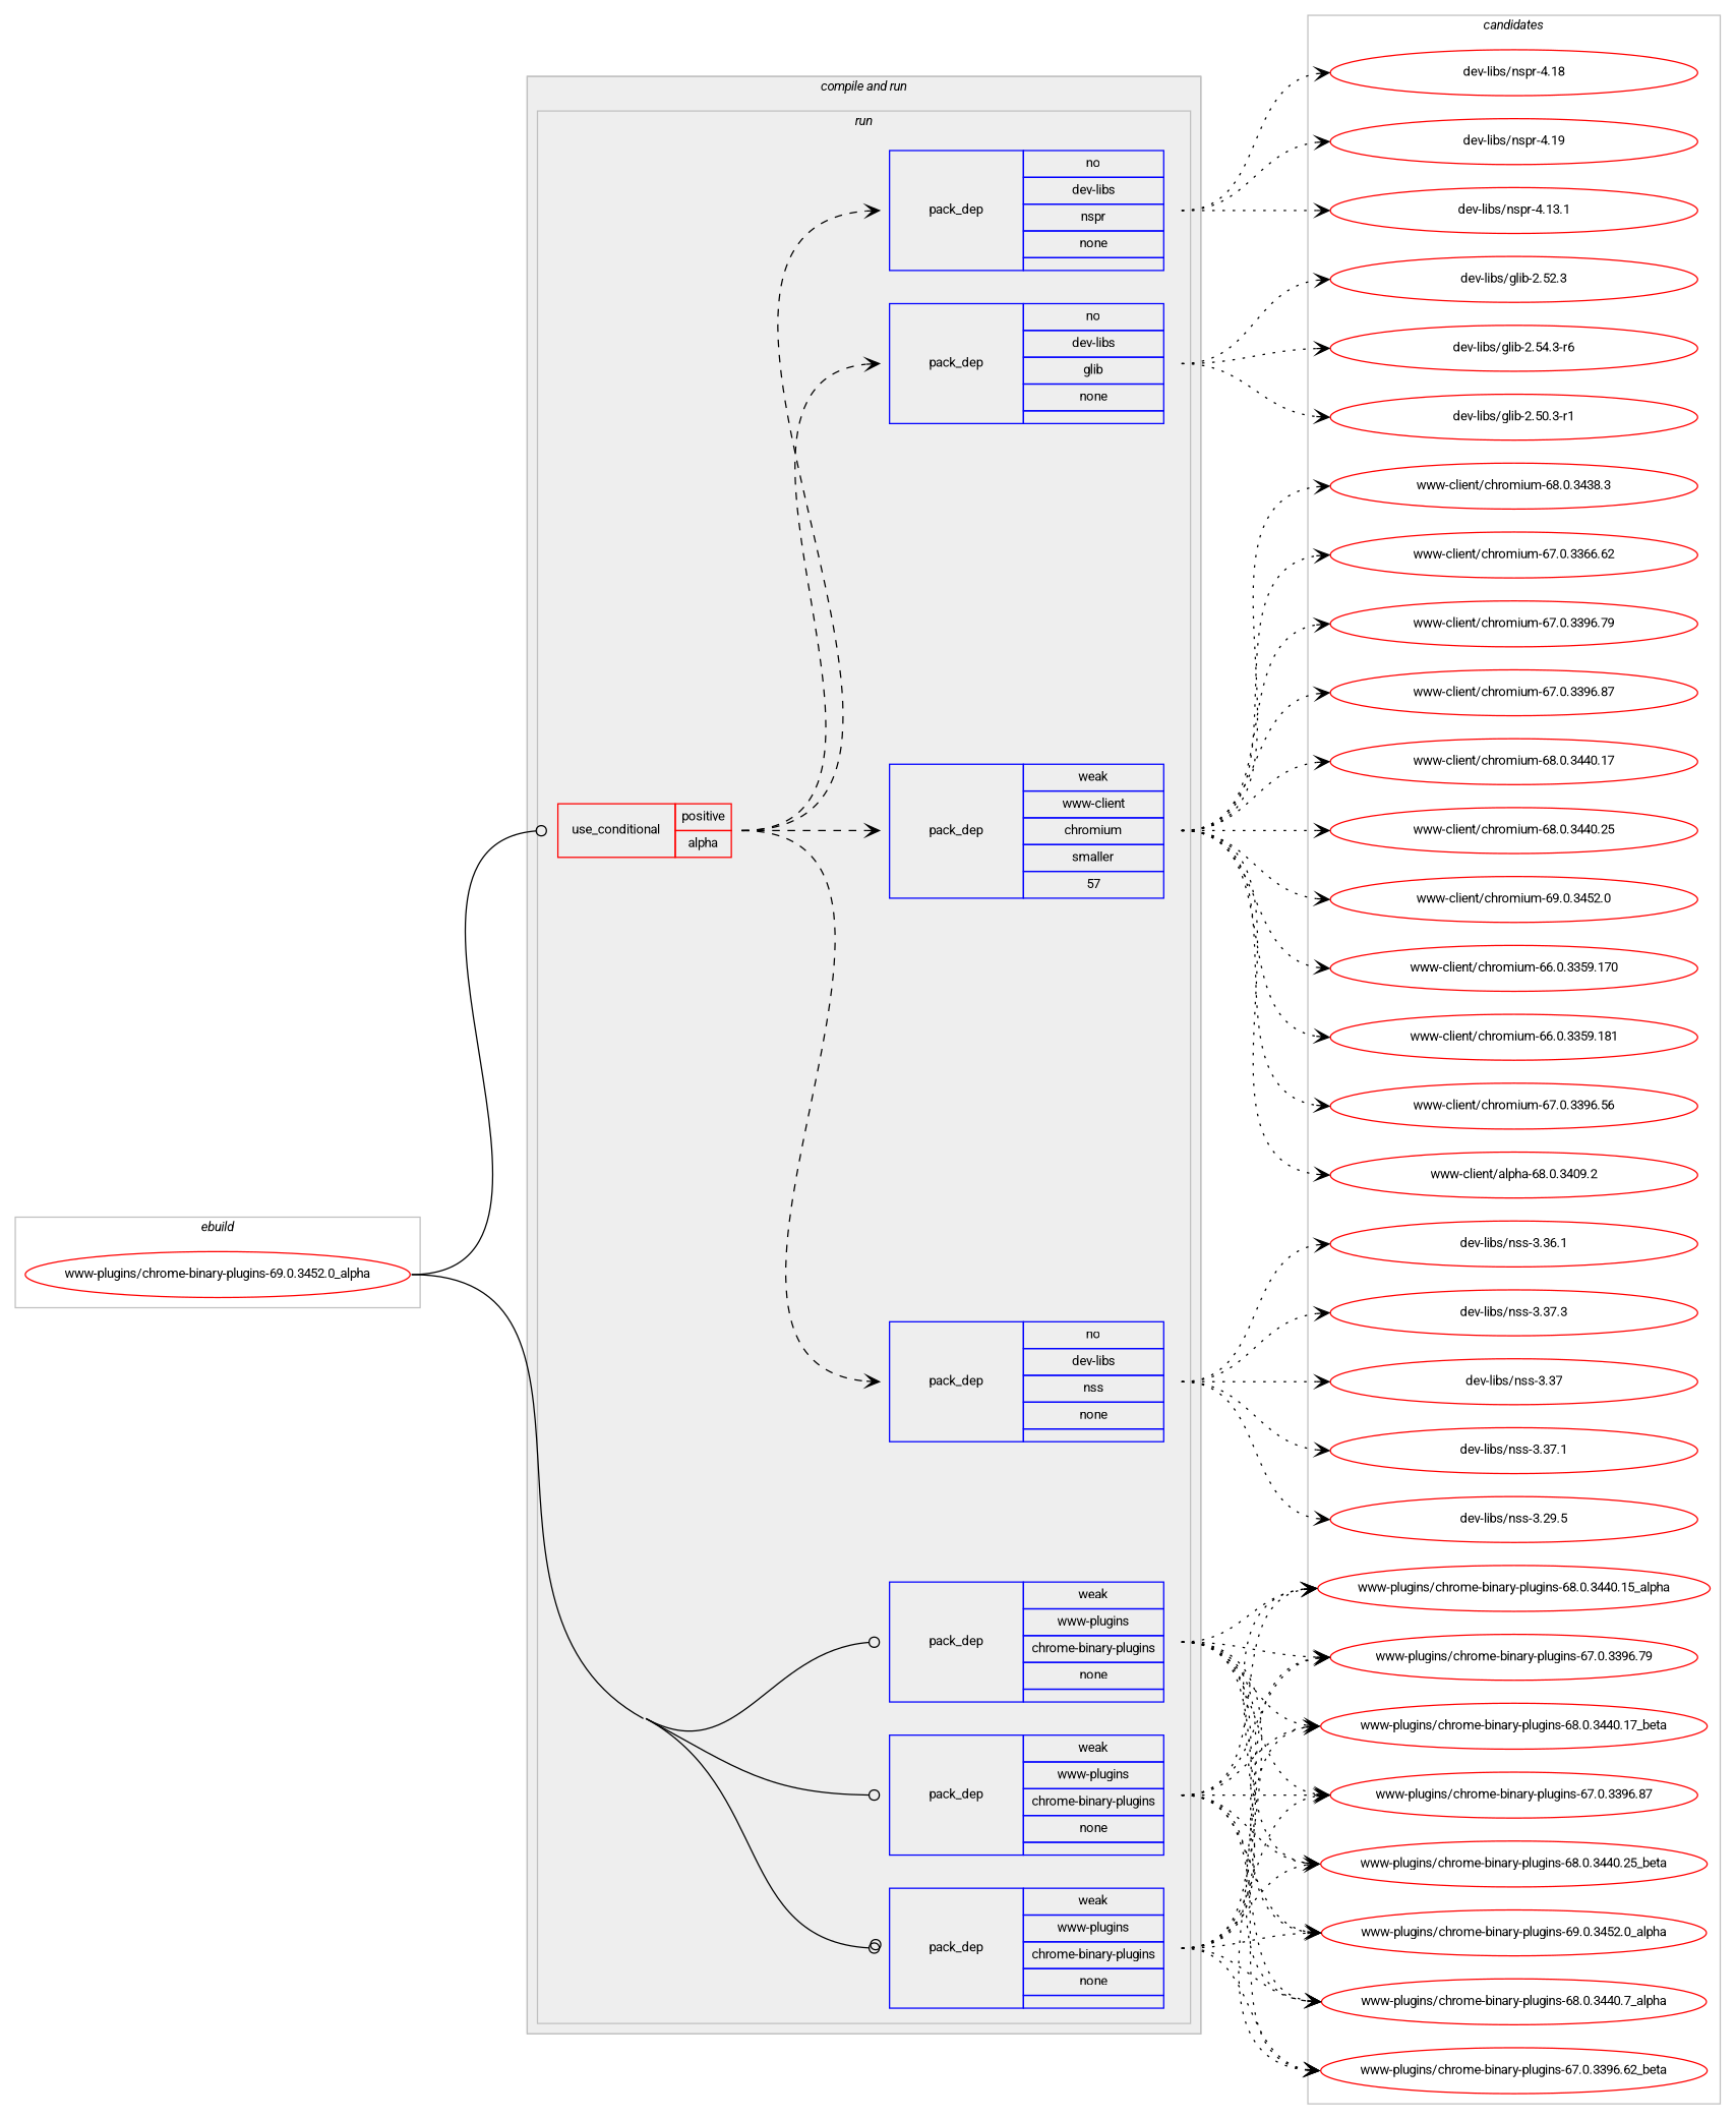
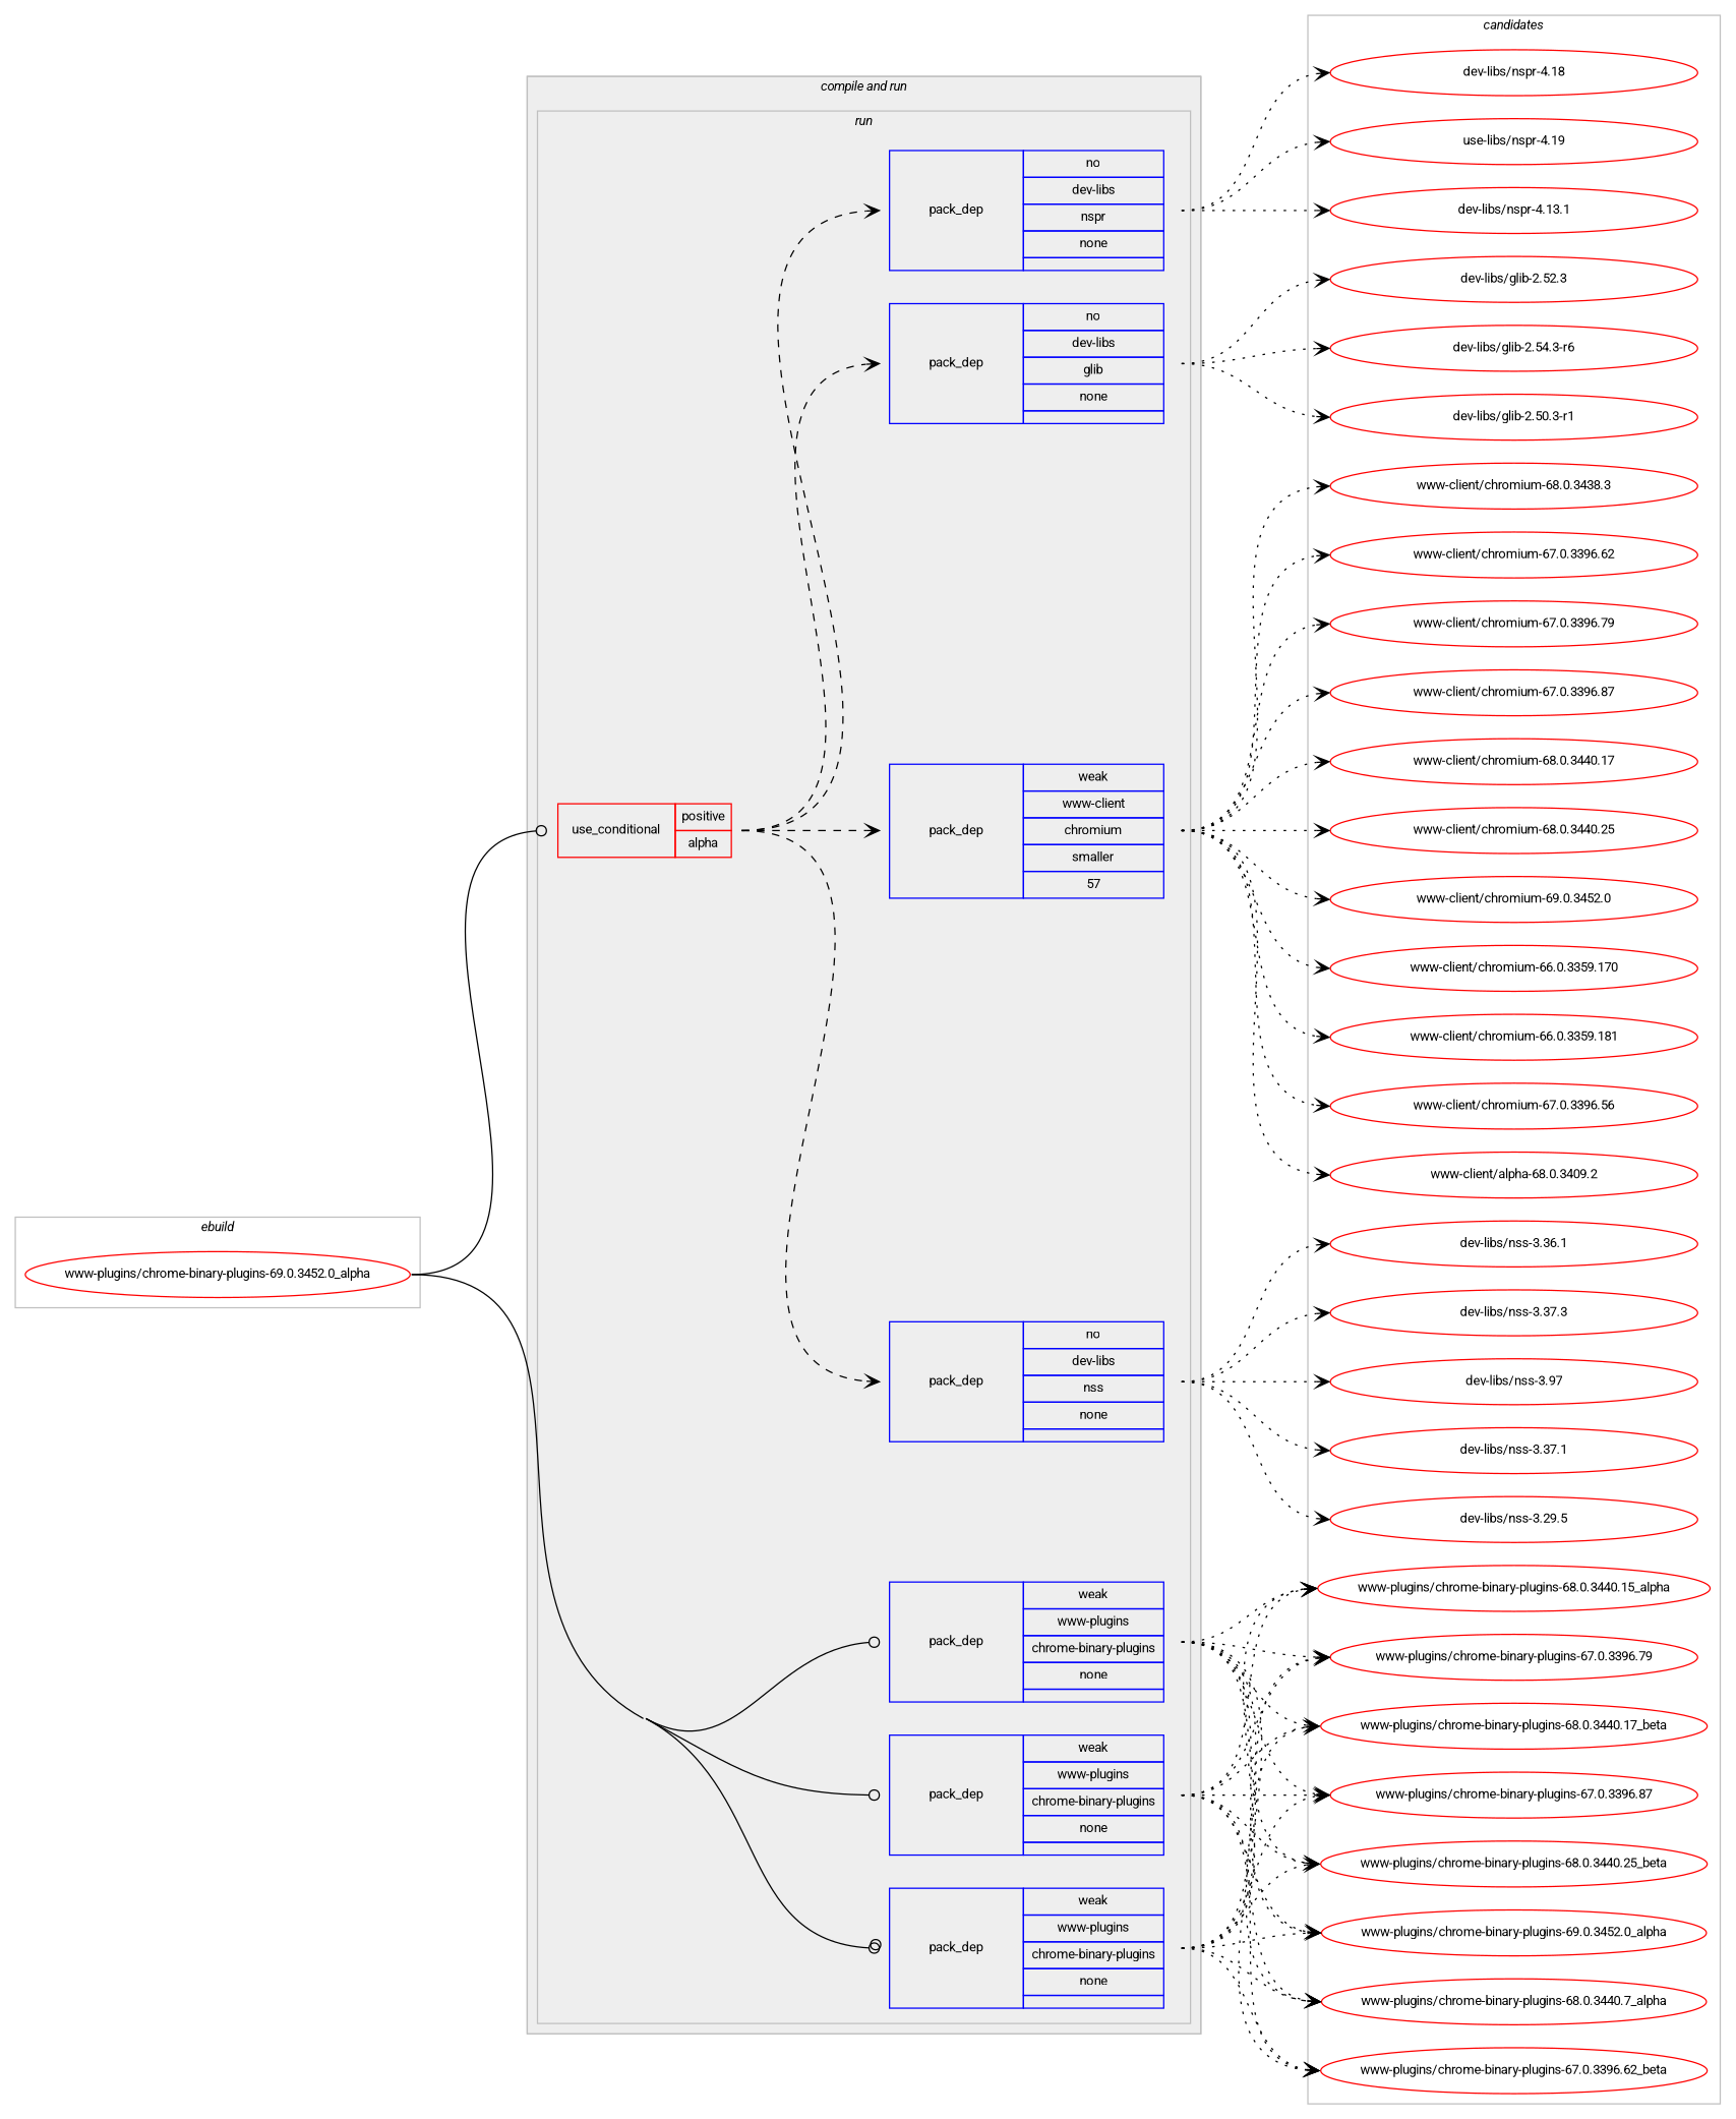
  digraph {
    compound=true
    concentrate=true
    fontname=Roboto
    fontsize=10
    newrank=true
    rankdir=LR
    ranksep=1.5
    node [color=red fontname=Roboto fontsize=10]
    edge [arrowhead=vee fontname=Roboto headport=w style=dotted tailport=e weight=100]
    n1 [label="www-plugins/chrome-binary-plugins-69.0.3452.0_alpha" width=4]
    n2 [color=blue label=<<TABLE BORDER="0" CELLBORDER="1" CELLSPACING="0" CELLPADDING="4" WIDTH="220"><TR><TD ROWSPAN="6" CELLPADDING="30">pack_dep</TD></TR><TR><TD WIDTH="110">no</TD></TR><TR><TD>dev-libs</TD></TR><TR><TD>glib</TD></TR><TR><TD>none</TD></TR><TR><TD></TD></TR></TABLE>> shape=none]
    n3 [color=blue label=<<TABLE BORDER="0" CELLBORDER="1" CELLSPACING="0" CELLPADDING="4" WIDTH="220"><TR><TD ROWSPAN="6" CELLPADDING="30">pack_dep</TD></TR><TR><TD WIDTH="110">no</TD></TR><TR><TD>dev-libs</TD></TR><TR><TD>nspr</TD></TR><TR><TD>none</TD></TR><TR><TD></TD></TR></TABLE>> shape=none]
    n4 [color=blue label=<<TABLE BORDER="0" CELLBORDER="1" CELLSPACING="0" CELLPADDING="4" WIDTH="220"><TR><TD ROWSPAN="6" CELLPADDING="30">pack_dep</TD></TR><TR><TD WIDTH="110">no</TD></TR><TR><TD>dev-libs</TD></TR><TR><TD>nss</TD></TR><TR><TD>none</TD></TR><TR><TD></TD></TR></TABLE>> shape=none]
    n5 [color=blue label=<<TABLE BORDER="0" CELLBORDER="1" CELLSPACING="0" CELLPADDING="4" WIDTH="220"><TR><TD ROWSPAN="6" CELLPADDING="30">pack_dep</TD></TR><TR><TD WIDTH="110">weak</TD></TR><TR><TD>www-client</TD></TR><TR><TD>chromium</TD></TR><TR><TD>smaller</TD></TR><TR><TD>57</TD></TR></TABLE>> shape=none]
    n6 [label=<<TABLE BORDER="0" CELLBORDER="1" CELLSPACING="0" CELLPADDING="4"><TR><TD ROWSPAN="3" CELLPADDING="10">use_conditional</TD></TR><TR><TD>positive</TD></TR><TR><TD>alpha</TD></TR></TABLE>> shape=none]
    n7 [color=blue label=<<TABLE BORDER="0" CELLBORDER="1" CELLSPACING="0" CELLPADDING="4" WIDTH="220"><TR><TD ROWSPAN="6" CELLPADDING="30">pack_dep</TD></TR><TR><TD WIDTH="110">weak</TD></TR><TR><TD>www-plugins</TD></TR><TR><TD>chrome-binary-plugins</TD></TR><TR><TD>none</TD></TR><TR><TD></TD></TR></TABLE>> shape=none]
    n8 [color=blue label=<<TABLE BORDER="0" CELLBORDER="1" CELLSPACING="0" CELLPADDING="4" WIDTH="220"><TR><TD ROWSPAN="6" CELLPADDING="30">pack_dep</TD></TR><TR><TD WIDTH="110">weak</TD></TR><TR><TD>www-plugins</TD></TR><TR><TD>chrome-binary-plugins</TD></TR><TR><TD>none</TD></TR><TR><TD></TD></TR></TABLE>> shape=none]
    n9 [color=blue label=<<TABLE BORDER="0" CELLBORDER="1" CELLSPACING="0" CELLPADDING="4" WIDTH="220"><TR><TD ROWSPAN="6" CELLPADDING="30">pack_dep</TD></TR><TR><TD WIDTH="110">weak</TD></TR><TR><TD>www-plugins</TD></TR><TR><TD>chrome-binary-plugins</TD></TR><TR><TD>none</TD></TR><TR><TD></TD></TR></TABLE>> shape=none]
    n10 [label="dev-libs/glib-2.50.3-r1" width=4]
    n11 [label="dev-libs/glib-2.52.3" width=4]
    n12 [label="dev-libs/glib-2.54.3-r6" width=4]
    n13 [label="dev-libs/nspr-4.13.1" width=4]
    n14 [label="dev-libs/nspr-4.18" width=4]
-   n15 [label="dev-libs/nspr-4.19" width=4]
-   n16 [label="dev-libs/nss-3.37" width=4]
+   n15 [label="use-libs/nspr-4.19" width=4]
+   n16 [label="dev-libs/nss-3.97" width=4]
    n17 [label="dev-libs/nss-3.37.1" width=4]
    n18 [label="dev-libs/nss-3.29.5" width=4]
    n19 [label="dev-libs/nss-3.36.1" width=4]
    n20 [label="dev-libs/nss-3.37.3" width=4]
    n21 [label="www-client/chromium-66.0.3359.170" width=4]
    n22 [label="www-client/chromium-66.0.3359.181" width=4]
    n23 [label="www-client/chromium-67.0.3396.56" width=4]
    n24 [label="www-client/alpha-68.0.3409.2" width=4]
    n25 [label="www-client/chromium-68.0.3438.3" width=4]
-   n26 [label="www-client/chromium-67.0.3366.62" width=4]
+   n26 [label="www-client/chromium-67.0.3396.62" width=4]
    n27 [label="www-client/chromium-67.0.3396.79" width=4]
    n28 [label="www-client/chromium-67.0.3396.87" width=4]
    n29 [label="www-client/chromium-68.0.3440.17" width=4]
    n30 [label="www-client/chromium-68.0.3440.25" width=4]
    n31 [label="www-client/chromium-69.0.3452.0" width=4]
    n32 [label="www-plugins/chrome-binary-plugins-68.0.3440.7_alpha" width=4]
    n33 [label="www-plugins/chrome-binary-plugins-67.0.3396.62_beta" width=4]
    n34 [label="www-plugins/chrome-binary-plugins-68.0.3440.15_alpha" width=4]
    n35 [label="www-plugins/chrome-binary-plugins-67.0.3396.79" width=4]
    n36 [label="www-plugins/chrome-binary-plugins-68.0.3440.17_beta" width=4]
    n37 [label="www-plugins/chrome-binary-plugins-67.0.3396.87" width=4]
    n38 [label="www-plugins/chrome-binary-plugins-68.0.3440.25_beta" width=4]
    n39 [label="www-plugins/chrome-binary-plugins-69.0.3452.0_alpha" width=4]
    subgraph cluster_1 {
      color=gray
      label=<<i>ebuild</i>>
      rank=same
      n1
    }
    subgraph cluster_2 {
      color=gray
      label=<<i>dependencies</i>>
      subgraph cluster_3 {
        color=gray
        fillcolor="#eeeeee"
        label=<<i>compile</i>>
        style=filled
      }
      subgraph cluster_4 {
        color=gray
        fillcolor="#eeeeee"
        label=<<i>compile and run</i>>
        style=filled
      }
      subgraph cluster_5 {
        color=gray
        fillcolor="#eeeeee"
        label=<<i>run</i>>
        style=filled
        subgraph sub_6 {
          color=gray
          fillcolor="#eeeeee"
          label=<<i>run</i>>
          style=filled
          n6
          subgraph sub_7 {
            color=gray
            fillcolor="#eeeeee"
            label=<<i>run</i>>
            style=filled
            n2
          }
          subgraph sub_8 {
            color=gray
            fillcolor="#eeeeee"
            label=<<i>run</i>>
            style=filled
            n3
          }
          subgraph sub_9 {
            color=gray
            fillcolor="#eeeeee"
            label=<<i>run</i>>
            style=filled
            n4
          }
          subgraph sub_10 {
            color=gray
            fillcolor="#eeeeee"
            label=<<i>run</i>>
            style=filled
            n5
          }
        }
        subgraph sub_11 {
          color=gray
          fillcolor="#eeeeee"
          label=<<i>run</i>>
          style=filled
          n7
        }
        subgraph sub_12 {
          color=gray
          fillcolor="#eeeeee"
          label=<<i>run</i>>
          style=filled
          n8
        }
        subgraph sub_13 {
          color=gray
          fillcolor="#eeeeee"
          label=<<i>run</i>>
          style=filled
          n9
        }
      }
    }
    subgraph cluster_14 {
      color=gray
      label=<<i>candidates</i>>
      rank=same
      subgraph sub_15 {
        color=black
        label=<<i>candidates</i>>
        nodesep=1
        rank=same
        n10
        n11
        n12
      }
      subgraph sub_16 {
        color=black
        label=<<i>candidates</i>>
        nodesep=1
        rank=same
        n13
        n14
        n15
      }
      subgraph sub_17 {
        color=black
        label=<<i>candidates</i>>
        nodesep=1
        rank=same
        n16
        n17
        n18
        n19
        n20
      }
      subgraph sub_18 {
        color=black
        label=<<i>candidates</i>>
        nodesep=1
        rank=same
        n21
        n22
        n23
        n24
        n25
        n26
        n27
        n28
        n29
        n30
        n31
      }
      subgraph sub_19 {
        color=black
        label=<<i>candidates</i>>
        nodesep=1
        rank=same
        n32
        n33
        n34
        n35
        n36
        n37
        n38
        n39
      }
      subgraph sub_20 {
        color=black
        label=<<i>candidates</i>>
        nodesep=1
        rank=same
        n32
        n33
        n34
        n35
        n36
        n37
        n38
        n39
      }
      subgraph sub_21 {
        color=black
        label=<<i>candidates</i>>
        nodesep=1
        rank=same
        n32
        n33
        n34
        n35
        n36
        n37
        n38
        n39
      }
    }
    n1 -> n6 [arrowhead=odot style=solid weight=20]
    n1 -> n7 [arrowhead=odot style=solid weight=20]
    n1 -> n8 [arrowhead=odot style=solid weight=20]
    n1 -> n9 [arrowhead=odot style=solid weight=20]
    n2 -> n10
    n2 -> n11
    n2 -> n12
    n3 -> n13
    n3 -> n14
    n3 -> n15
    n4 -> n16
    n4 -> n17
    n4 -> n18
    n4 -> n19
    n4 -> n20
    n5 -> n21
    n5 -> n22
    n5 -> n23
    n5 -> n24
    n5 -> n25
    n5 -> n26
    n5 -> n27
    n5 -> n28
    n5 -> n29
    n5 -> n30
    n5 -> n31
    n6 -> n2 [style=dashed weight=20]
    n6 -> n3 [style=dashed weight=20]
    n6 -> n4 [style=dashed weight=20]
    n6 -> n5 [style=dashed weight=20]
    n7 -> n32
    n7 -> n33
    n7 -> n34
    n7 -> n35
    n7 -> n36
    n7 -> n37
    n7 -> n38
    n7 -> n39
    n8 -> n32
    n8 -> n33
    n8 -> n34
    n8 -> n35
    n8 -> n36
    n8 -> n37
    n8 -> n38
    n8 -> n39
    n9 -> n32
    n9 -> n33
    n9 -> n34
    n9 -> n35
    n9 -> n36
    n9 -> n37
    n9 -> n38
    n9 -> n39
  }
